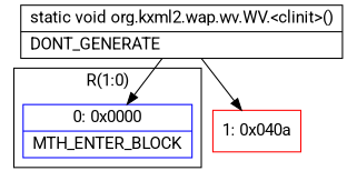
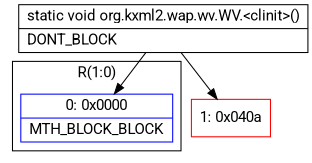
  digraph {
    fontname=Roboto
    node [fontname=Roboto shape=record]
    edge [fontname=Roboto]
-   n1 [color=blue label="{0\:\ 0x0000|MTH_ENTER_BLOCK\l}"]
+   n1 [color=blue label="{0\:\ 0x0000|MTH_BLOCK_BLOCK\l}"]
    n2 [color=red label="{1\:\ 0x040a}"]
-   n3 [label="{static void org.kxml2.wap.wv.WV.\<clinit\>()  | DONT_GENERATE\l}"]
+   n3 [label="{static void org.kxml2.wap.wv.WV.\<clinit\>()  | DONT_BLOCK\l}"]
    subgraph cluster_1 {
      label="R(1:0)"
      n1
    }
    n3 -> n1
    n3 -> n2
  }
